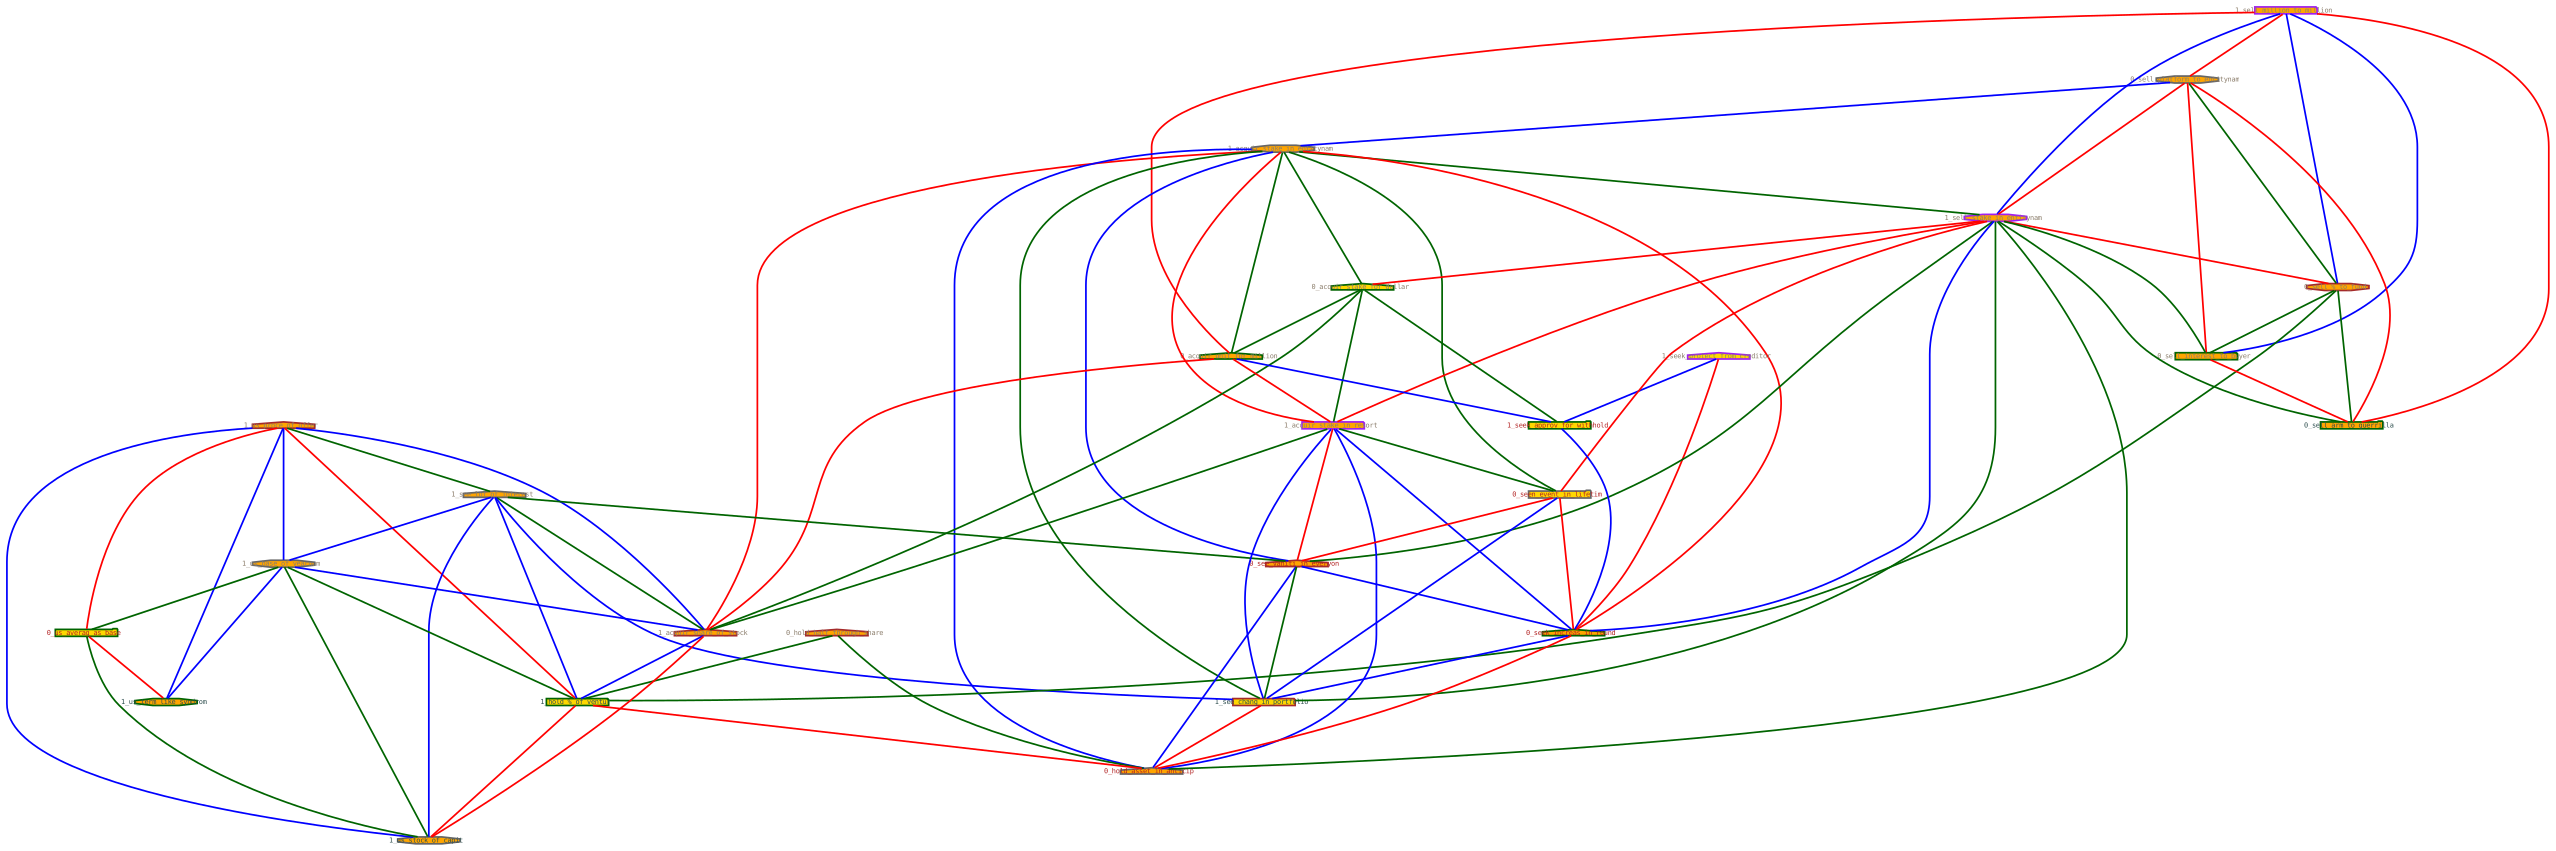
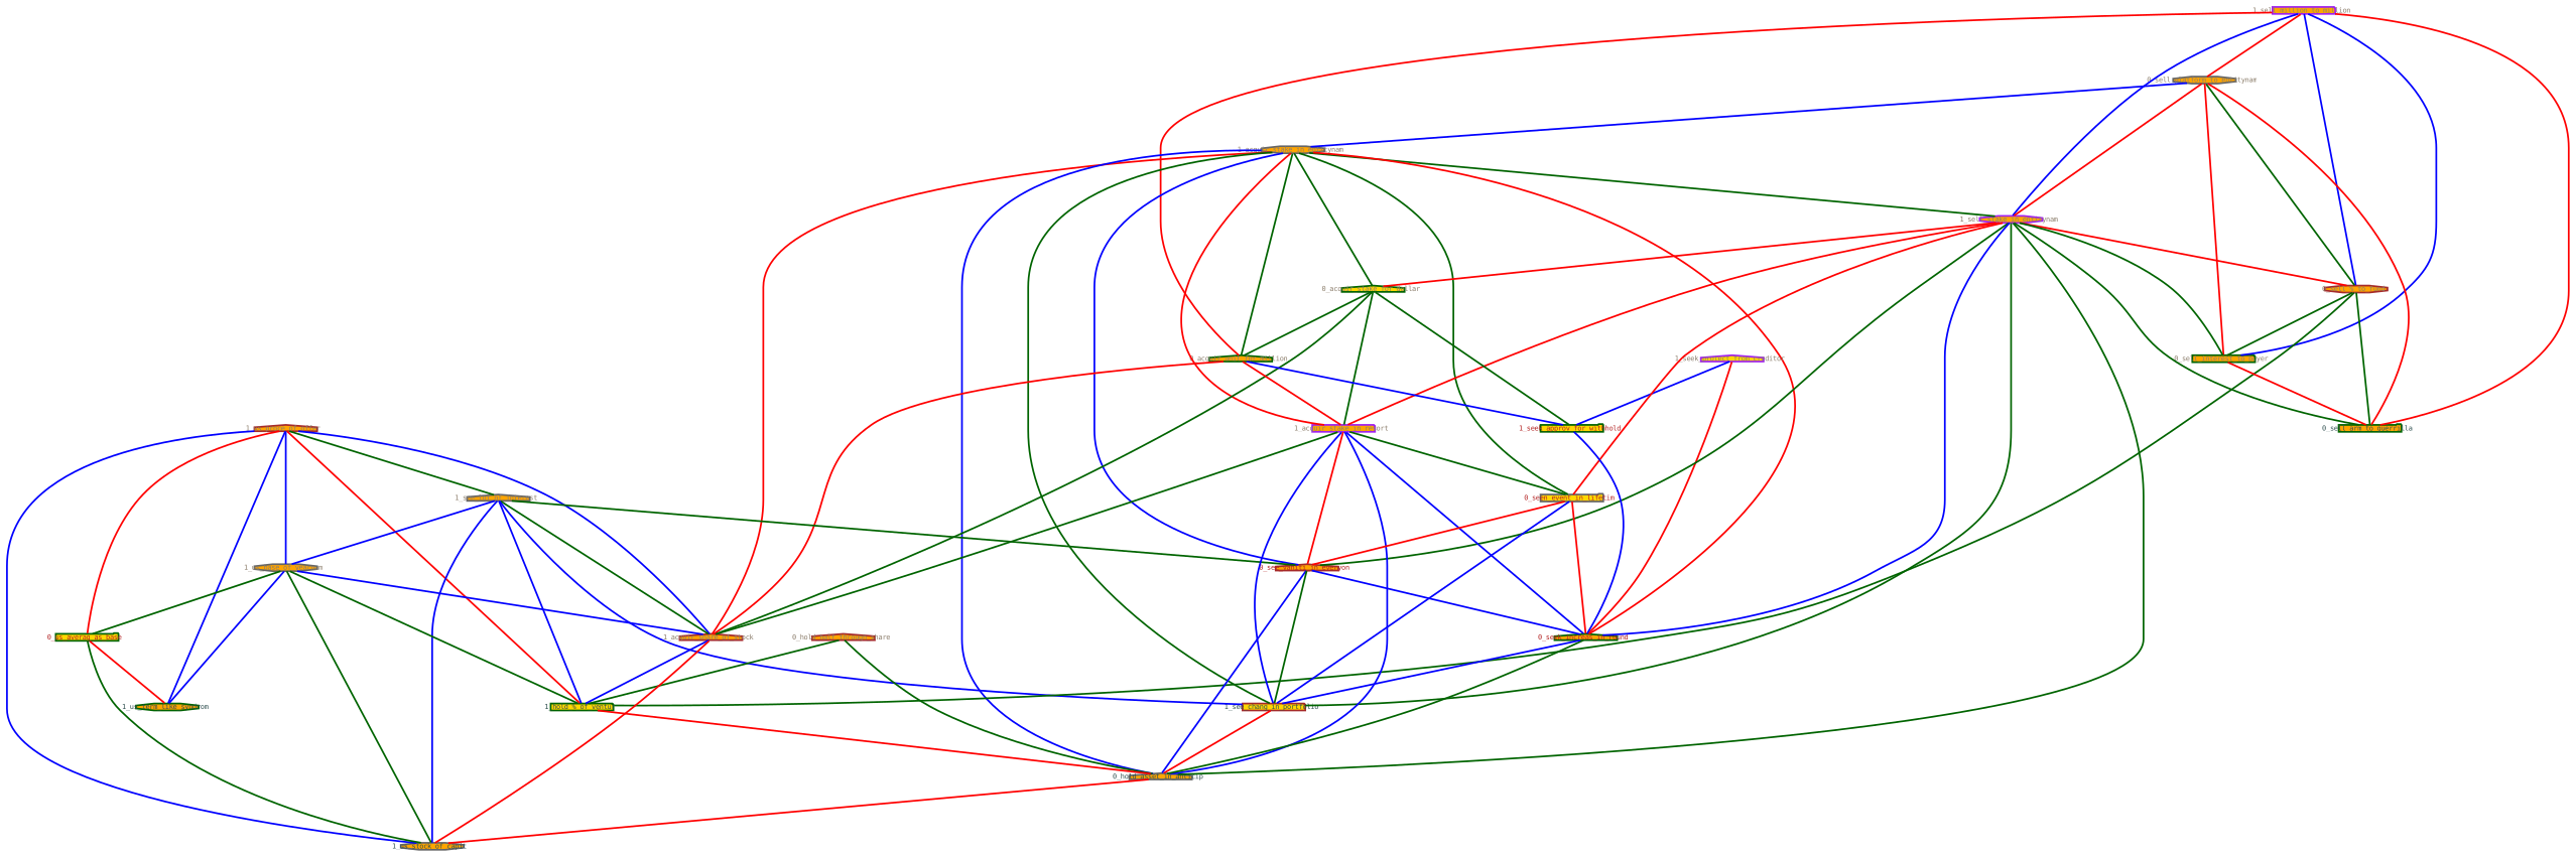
  graph {
    fontname="DejaVu Sans Mono"
    node [color=darkgreen fillcolor=orange fixedsize=true fontcolor="#8b7d6b" fontname="DejaVu Sans Mono" fontsize=4 shape=house style=filled]
    edge [color=darkgreen fontname="DejaVu Sans Mono" w=1]
    "1_sell_million_to_million " [color=purple height=.06 shape=note width=.5]
    "0_sell_platform_to_entitynam " [color=gray40 height=.06 shape=octagon width=.5]
    "1_acquir_stake_in_entitynam " [color=gray40 height=.06 shape=octagon width=.5]
    "1_us_proce_of_offer " [color=brown height=.06 width=.5]
    "1_seek_protect_from_creditor " [color=purple fillcolor=gold height=.06 width=.5]
    "1_sell_stake_in_entitynam " [color=purple height=.06 shape=octagon width=.5]
    "0_acquir_stake_for_dollar " [fillcolor=gold height=.06 width=.5]
    "0_acquir_unit_for_million " [height=.06 width=.5]
    "1_see_lot_of_interest " [color=gray40 height=.06 width=.5]
    "0_sell_%_to_fund " [color=brown height=.06 shape=octagon width=.5]
    "0_sell_interest_to_buyer " [height=.06 shape=note width=.5]
    "1_acquir_stake_in_resort " [color=purple height=.06 shape=note width=.5]
    "0_hold_half_through_share " [color=brown height=.06 width=.5]
    "1_us_base_of_yearnum " [color=gray40 height=.06 shape=octagon width=.5]
    "1_acquir_share_of_stock " [color=brown height=.06 width=.5]
    "0_seen_event_in_lifetim " [color=gray40 fillcolor=gold fontcolor="#b22222" height=.06 shape=folder width=.5]
    "0_us_averag_as_base " [fillcolor=gold fontcolor="#b22222" height=.06 shape=folder width=.5]
    "1_seek_approv_for_withhold " [fillcolor=gold fontcolor="#b22222" height=.06 shape=folder width=.5]
    "0_see_vaniti_in_everyon " [color=brown fontcolor="#b22222" height=.06 width=.5]
    "0_seek_increas_in_round " [fontcolor="#b22222" height=.06 width=.5]
-   "0_hold_asset_in_anticip " [color=gray40 fontcolor="#b22222" height=.06 width=.5]
+   "0_hold_asset_in_anticip " [color=gray40 fontcolor="#2f4f4f" height=.06 width=.5]
    "0_sell_arm_to_guerrilla " [fontcolor="#2f4f4f" height=.06 shape=folder width=.5]
    "1_see_chang_in_portfolio " [color=brown fillcolor=gold fontcolor="#2f4f4f" height=.06 shape=note width=.5]
    "1_us_term_like_syndrom " [fontcolor="#2f4f4f" height=.06 shape=octagon width=.5]
    "1_hold_%_of_ventur " [fillcolor=gold fontcolor="#2f4f4f" height=.06 shape=note width=.5]
    "1_us_stock_of_capit " [color=gray40 fontcolor="#2f4f4f" height=.06 shape=octagon width=.5]
    subgraph sub_1 {
      "1_sell_million_to_million "
      "0_sell_platform_to_entitynam "
      "1_acquir_stake_in_entitynam "
      "1_us_proce_of_offer "
      "1_seek_protect_from_creditor "
      "1_sell_stake_in_entitynam "
      "0_acquir_stake_for_dollar "
      "0_acquir_unit_for_million "
      "1_see_lot_of_interest "
      "0_sell_%_to_fund "
      "0_sell_interest_to_buyer "
      "1_acquir_stake_in_resort "
      "0_hold_half_through_share "
      "1_us_base_of_yearnum "
      "1_acquir_share_of_stock "
    }
    subgraph sub_2 {
      "0_seen_event_in_lifetim "
      "0_us_averag_as_base "
      "1_seek_approv_for_withhold "
      "0_see_vaniti_in_everyon "
      "0_seek_increas_in_round "
      "0_hold_asset_in_anticip "
    }
    "1_sell_million_to_million " -- "0_sell_platform_to_entitynam " [color=red w=2]
    "1_sell_million_to_million " -- "1_sell_stake_in_entitynam " [color=blue]
    "1_sell_million_to_million " -- "0_acquir_unit_for_million " [color=red]
    "1_sell_million_to_million " -- "0_sell_%_to_fund " [color=blue w=2]
    "1_sell_million_to_million " -- "0_sell_interest_to_buyer " [color=blue w=2]
    "1_sell_million_to_million " -- "0_sell_arm_to_guerrilla " [color=red w=2]
    "0_sell_platform_to_entitynam " -- "1_acquir_stake_in_entitynam " [color=blue]
    "0_sell_platform_to_entitynam " -- "1_sell_stake_in_entitynam " [color=red w=2]
    "0_sell_platform_to_entitynam " -- "0_sell_%_to_fund " [w=2]
    "0_sell_platform_to_entitynam " -- "0_sell_interest_to_buyer " [color=red w=2]
    "0_sell_platform_to_entitynam " -- "0_sell_arm_to_guerrilla " [color=red w=2]
    "1_acquir_stake_in_entitynam " -- "1_sell_stake_in_entitynam " [w=3]
    "1_acquir_stake_in_entitynam " -- "0_acquir_stake_for_dollar " [w=2]
    "1_acquir_stake_in_entitynam " -- "0_acquir_unit_for_million "
    "1_acquir_stake_in_entitynam " -- "1_acquir_stake_in_resort " [color=red w=3]
    "1_acquir_stake_in_entitynam " -- "1_acquir_share_of_stock " [color=red]
    "1_acquir_stake_in_entitynam " -- "0_seen_event_in_lifetim "
    "1_acquir_stake_in_entitynam " -- "0_see_vaniti_in_everyon " [color=blue]
    "1_acquir_stake_in_entitynam " -- "0_seek_increas_in_round " [color=red]
    "1_acquir_stake_in_entitynam " -- "0_hold_asset_in_anticip " [color=blue]
    "1_acquir_stake_in_entitynam " -- "1_see_chang_in_portfolio "
    "1_us_proce_of_offer " -- "1_see_lot_of_interest "
    "1_us_proce_of_offer " -- "1_us_base_of_yearnum " [color=blue w=2]
    "1_us_proce_of_offer " -- "1_acquir_share_of_stock " [color=blue]
    "1_us_proce_of_offer " -- "0_us_averag_as_base " [color=red]
    "1_us_proce_of_offer " -- "1_us_term_like_syndrom " [color=blue]
    "1_us_proce_of_offer " -- "1_hold_%_of_ventur " [color=red]
    "1_us_proce_of_offer " -- "1_us_stock_of_capit " [color=blue w=2]
    "1_seek_protect_from_creditor " -- "1_seek_approv_for_withhold " [color=blue]
    "1_seek_protect_from_creditor " -- "0_seek_increas_in_round " [color=red]
    "1_sell_stake_in_entitynam " -- "0_acquir_stake_for_dollar " [color=red]
    "1_sell_stake_in_entitynam " -- "0_sell_%_to_fund " [color=red]
    "1_sell_stake_in_entitynam " -- "0_sell_interest_to_buyer "
    "1_sell_stake_in_entitynam " -- "1_acquir_stake_in_resort " [color=red w=2]
    "1_sell_stake_in_entitynam " -- "0_seen_event_in_lifetim " [color=red]
    "1_sell_stake_in_entitynam " -- "0_see_vaniti_in_everyon "
    "1_sell_stake_in_entitynam " -- "0_seek_increas_in_round " [color=blue]
    "1_sell_stake_in_entitynam " -- "0_hold_asset_in_anticip "
    "1_sell_stake_in_entitynam " -- "0_sell_arm_to_guerrilla "
    "1_sell_stake_in_entitynam " -- "1_see_chang_in_portfolio "
    "0_acquir_stake_for_dollar " -- "0_acquir_unit_for_million " [w=2]
    "0_acquir_stake_for_dollar " -- "1_acquir_stake_in_resort " [w=2]
    "0_acquir_stake_for_dollar " -- "1_acquir_share_of_stock "
    "0_acquir_stake_for_dollar " -- "1_seek_approv_for_withhold "
    "0_acquir_unit_for_million " -- "1_acquir_stake_in_resort " [color=red]
    "0_acquir_unit_for_million " -- "1_acquir_share_of_stock " [color=red]
    "0_acquir_unit_for_million " -- "1_seek_approv_for_withhold " [color=blue]
    "1_see_lot_of_interest " -- "1_us_base_of_yearnum " [color=blue]
    "1_see_lot_of_interest " -- "1_acquir_share_of_stock "
    "1_see_lot_of_interest " -- "0_see_vaniti_in_everyon "
    "1_see_lot_of_interest " -- "1_see_chang_in_portfolio " [color=blue]
    "1_see_lot_of_interest " -- "1_hold_%_of_ventur " [color=blue]
    "1_see_lot_of_interest " -- "1_us_stock_of_capit " [color=blue]
    "0_sell_%_to_fund " -- "0_sell_interest_to_buyer " [w=2]
    "0_sell_%_to_fund " -- "0_sell_arm_to_guerrilla " [w=2]
    "0_sell_%_to_fund " -- "1_hold_%_of_ventur "
    "0_sell_interest_to_buyer " -- "0_sell_arm_to_guerrilla " [color=red w=2]
    "1_acquir_stake_in_resort " -- "1_acquir_share_of_stock "
    "1_acquir_stake_in_resort " -- "0_seen_event_in_lifetim "
    "1_acquir_stake_in_resort " -- "0_see_vaniti_in_everyon " [color=red]
    "1_acquir_stake_in_resort " -- "0_seek_increas_in_round " [color=blue]
    "1_acquir_stake_in_resort " -- "0_hold_asset_in_anticip " [color=blue]
    "1_acquir_stake_in_resort " -- "1_see_chang_in_portfolio " [color=blue]
    "0_hold_half_through_share " -- "0_hold_asset_in_anticip "
    "0_hold_half_through_share " -- "1_hold_%_of_ventur "
    "1_us_base_of_yearnum " -- "1_acquir_share_of_stock " [color=blue]
    "1_us_base_of_yearnum " -- "0_us_averag_as_base "
    "1_us_base_of_yearnum " -- "1_us_term_like_syndrom " [color=blue]
    "1_us_base_of_yearnum " -- "1_hold_%_of_ventur "
    "1_us_base_of_yearnum " -- "1_us_stock_of_capit " [w=2]
    "1_acquir_share_of_stock " -- "1_hold_%_of_ventur " [color=blue]
    "1_acquir_share_of_stock " -- "1_us_stock_of_capit " [color=red]
    "0_seen_event_in_lifetim " -- "0_see_vaniti_in_everyon " [color=red]
    "0_seen_event_in_lifetim " -- "0_seek_increas_in_round " [color=red]
    "0_seen_event_in_lifetim " -- "1_see_chang_in_portfolio " [color=blue]
    "0_us_averag_as_base " -- "1_us_term_like_syndrom " [color=red]
    "0_us_averag_as_base " -- "1_us_stock_of_capit "
    "1_seek_approv_for_withhold " -- "0_seek_increas_in_round " [color=blue]
    "0_see_vaniti_in_everyon " -- "0_seek_increas_in_round " [color=blue]
    "0_see_vaniti_in_everyon " -- "0_hold_asset_in_anticip " [color=blue]
    "0_see_vaniti_in_everyon " -- "1_see_chang_in_portfolio " [w=2]
-   "0_seek_increas_in_round " -- "0_hold_asset_in_anticip " [color=red]
+   "0_seek_increas_in_round " -- "0_hold_asset_in_anticip "
    "0_seek_increas_in_round " -- "1_see_chang_in_portfolio " [color=blue]
    "1_see_chang_in_portfolio " -- "0_hold_asset_in_anticip " [color=red]
    "1_hold_%_of_ventur " -- "0_hold_asset_in_anticip " [color=red]
-   "1_hold_%_of_ventur " -- "1_us_stock_of_capit " [color=red]
+   "0_hold_asset_in_anticip " -- "1_us_stock_of_capit " [color=red]
  }
